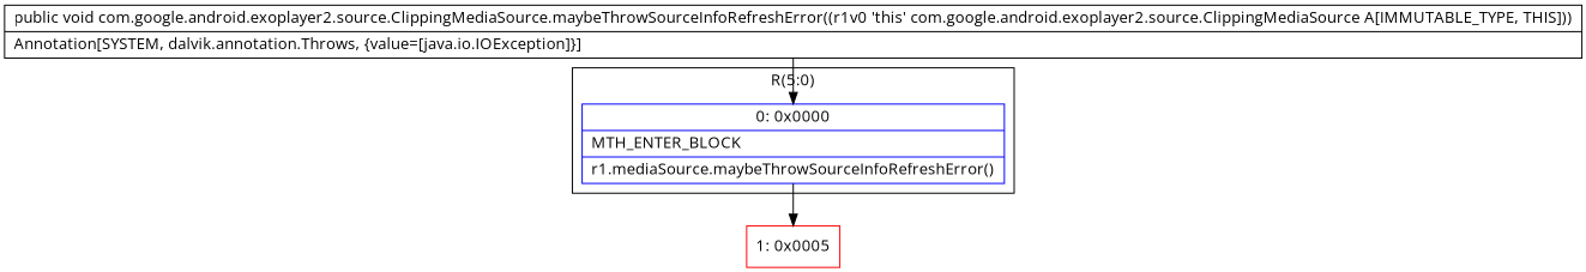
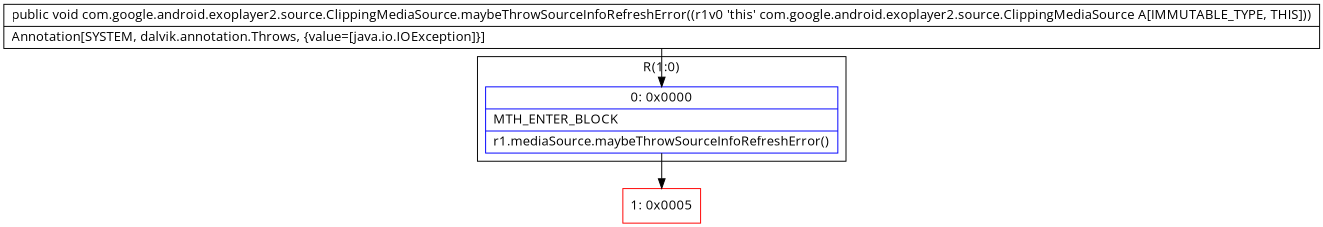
  digraph {
    fontname="Open Sans"
    node [shape=record fontname="Open Sans"]
    edge [fontname="Open Sans"]
    n1 [color=blue label="{0\:\ 0x0000|MTH_ENTER_BLOCK\l|r1.mediaSource.maybeThrowSourceInfoRefreshError()\l}"]
    n2 [color=red label="{1\:\ 0x0005}"]
    n3 [label="{public void com.google.android.exoplayer2.source.ClippingMediaSource.maybeThrowSourceInfoRefreshError((r1v0 'this' com.google.android.exoplayer2.source.ClippingMediaSource A[IMMUTABLE_TYPE, THIS]))  | Annotation[SYSTEM, dalvik.annotation.Throws, \{value=[java.io.IOException]\}]\l}"]
    subgraph cluster_1 {
-     label="R(5:0)"
+     label="R(1:0)"
      n1
    }
    n1 -> n2
    n3 -> n1
  }
